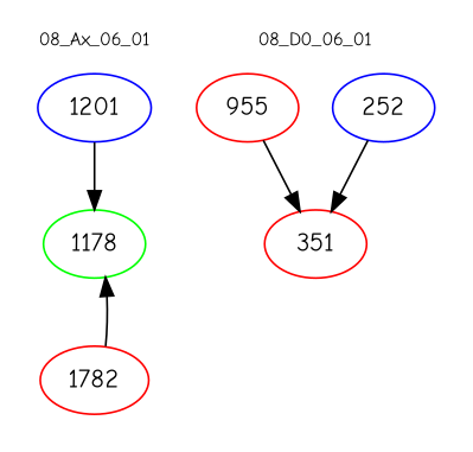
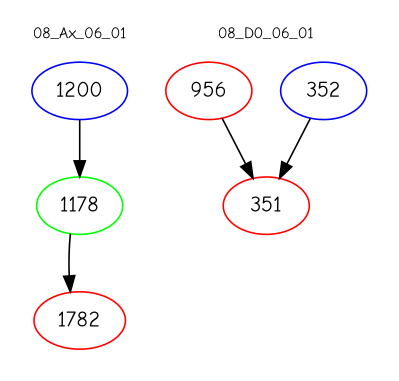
  digraph {
    fontname="Comic Neue"
    node [color=red fontname="Comic Neue"]
    edge [color=black fontname="Comic Neue"]
-   n1 [color=blue label=1201]
+   n1 [color=blue label=1200]
    n2 [color=green label=1178]
    n3 [label=1782]
-   n4 [color=blue label=252]
+   n4 [color=blue label=352]
    n5 [label=351]
-   n6 [label=955]
+   n6 [label=956]
    subgraph cluster_1 {
      color=white
      fontsize=10
      label="08_Ax_06_01"
      n1
      n2
      n3
    }
    subgraph cluster_2 {
      color=white
      fontsize=10
      label="08_D0_06_01"
      n4
      n5
      n6
    }
    n1 -> n2
-   n3 -> n2
+   n2 -> n3
    n4 -> n5
    n6 -> n5
  }
